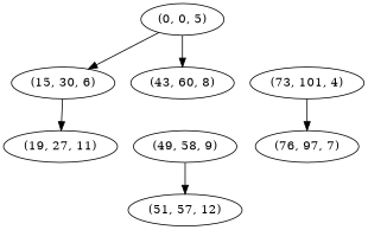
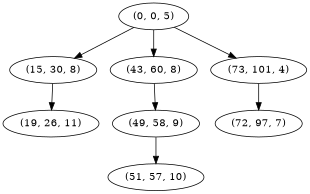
  digraph {
    n1 [label="(0, 0, 5)"]
-   "(15, 30, 8)" [label="(15, 30, 6)"]
+   "(15, 30, 8)"
    n3 [label="(43, 60, 8)"]
    "(73, 101, 4)"
-   "(19, 27, 11)"
+   "(19, 27, 11)" [label="(19, 26, 11)"]
    "(49, 58, 9)"
-   "(76, 97, 7)"
-   "(51, 57, 10)" [label="(51, 57, 12)"]
+   "(76, 97, 7)" [label="(72, 97, 7)"]
+   "(51, 57, 10)"
    n1 -> "(15, 30, 8)"
    n1 -> n3
+   n1 -> "(73, 101, 4)"
    "(15, 30, 8)" -> "(19, 27, 11)"
+   n3 -> "(49, 58, 9)"
    "(73, 101, 4)" -> "(76, 97, 7)"
    "(49, 58, 9)" -> "(51, 57, 10)"
  }
